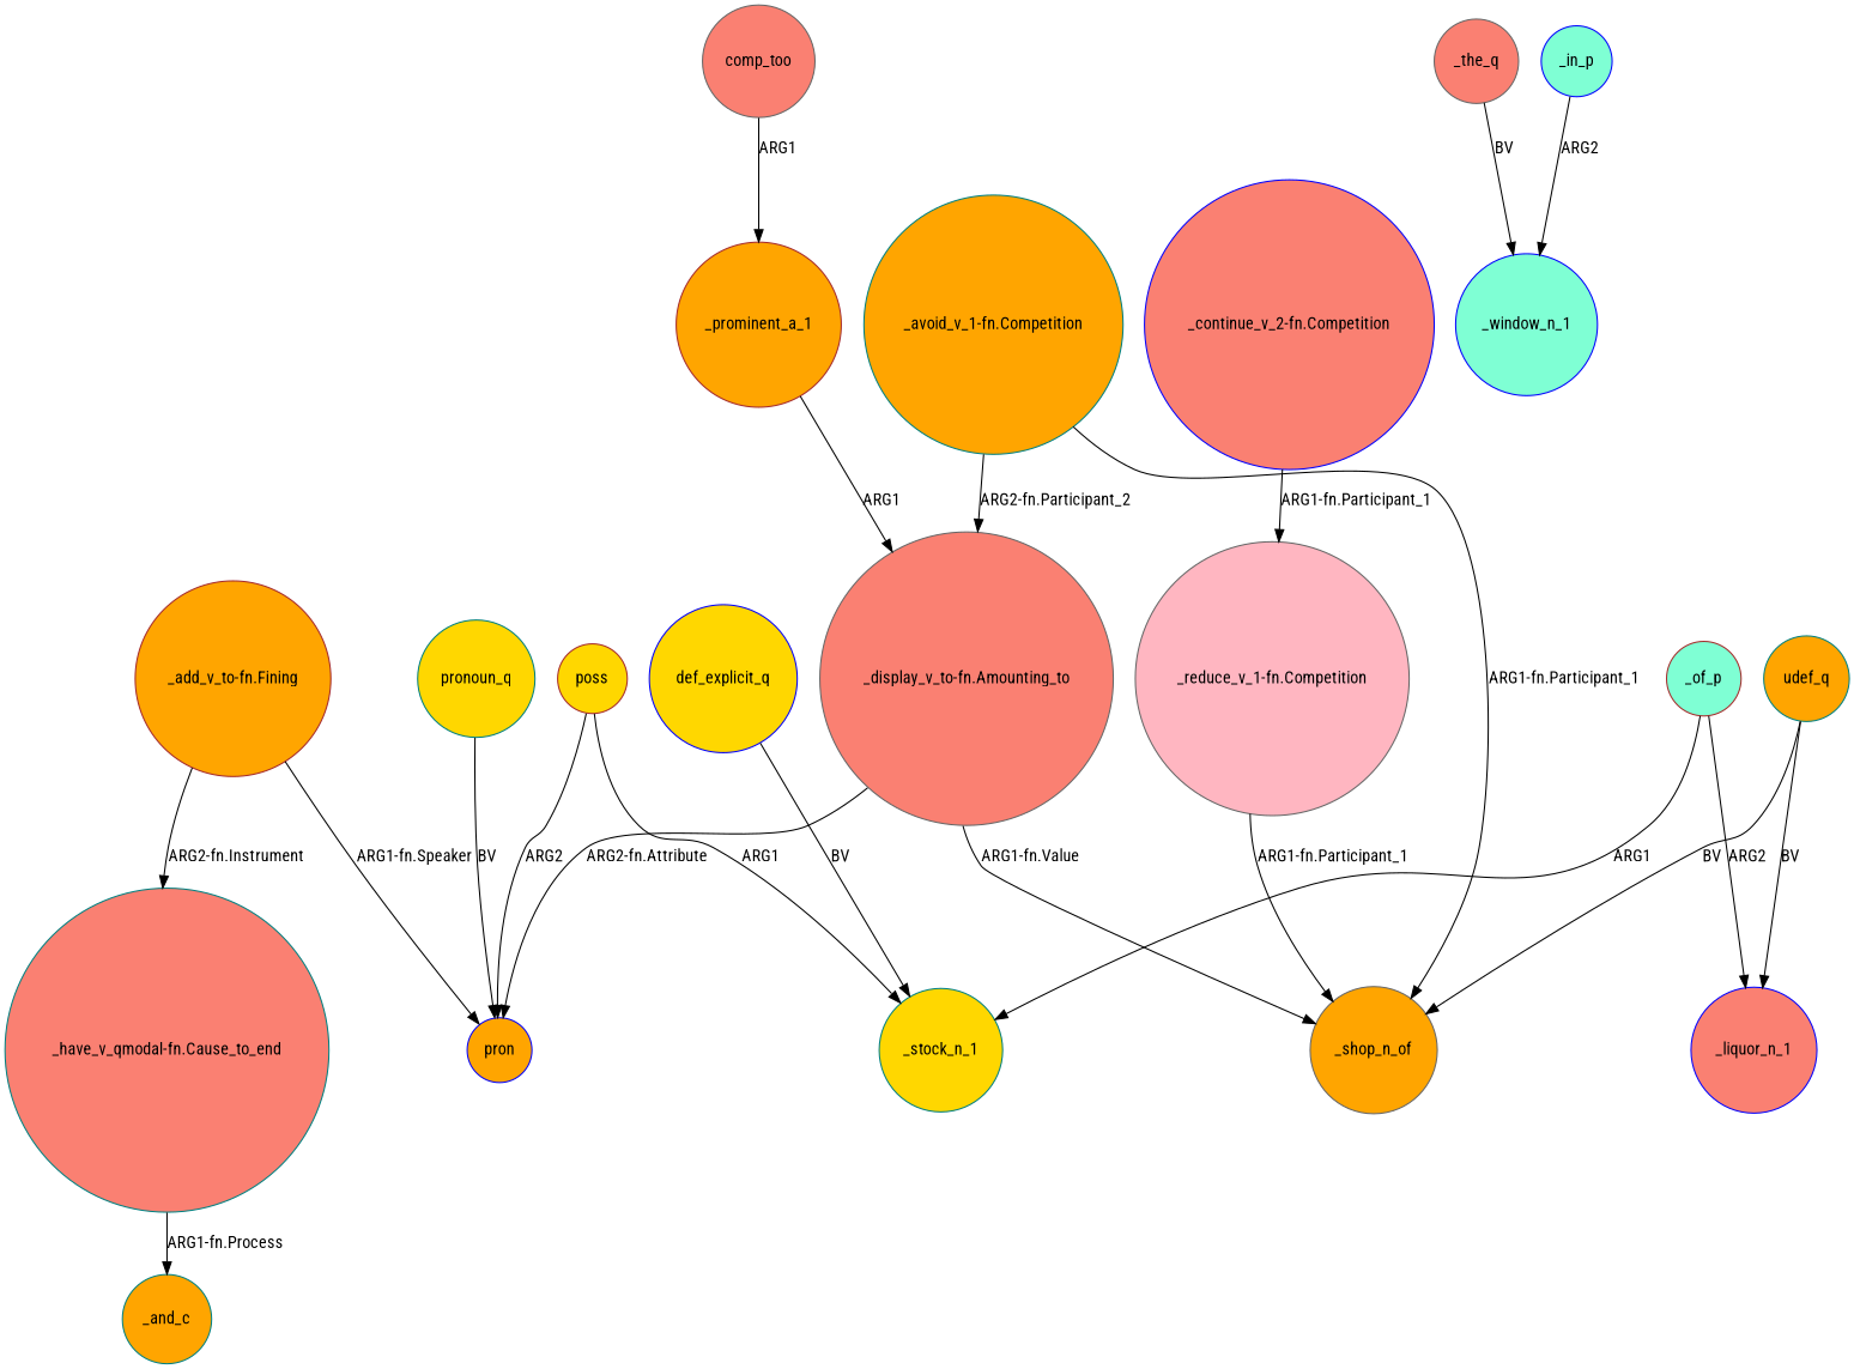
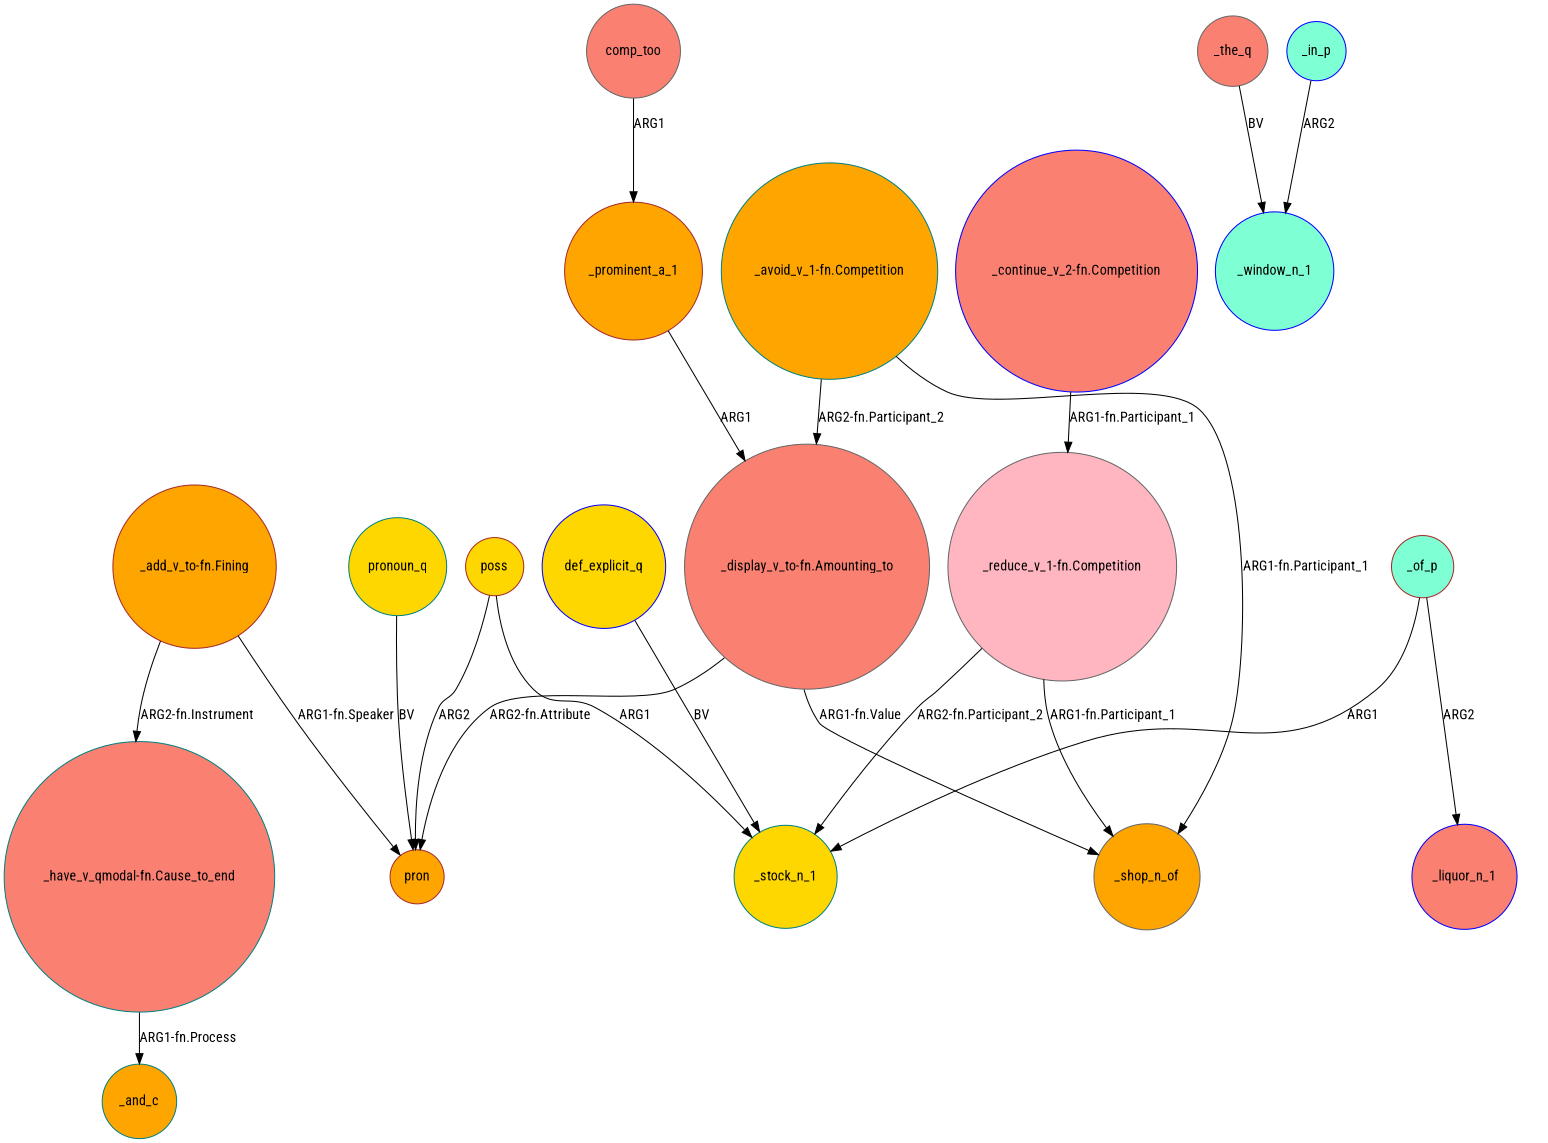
  digraph {
    fontname="Roboto Condensed"
    node [color=blue fillcolor=orange fontname="Roboto Condensed" shape=circle style=filled]
    edge [fontname="Roboto Condensed"]
    comp_too [color=gray40 fillcolor=salmon]
    _prominent_a_1 [color=brown]
    "_display_v_to-fn.Amounting_to" [color=gray40 fillcolor=salmon]
-   pron
+   pron [color=brown]
    _shop_n_of [color=gray40]
    "_add_v_to-fn.Fining" [color=brown]
    "_have_v_qmodal-fn.Cause_to_end" [color=teal fillcolor=salmon]
    _and_c [color=teal]
    "_continue_v_2-fn.Competition" [fillcolor=salmon]
    "_reduce_v_1-fn.Competition" [color=gray40 fillcolor=lightpink]
    _stock_n_1 [color=teal fillcolor=gold]
    "_avoid_v_1-fn.Competition" [color=teal]
-   udef_q [color=teal]
    _liquor_n_1 [fillcolor=salmon]
    def_explicit_q [fillcolor=gold]
    pronoun_q [color=teal fillcolor=gold]
    _the_q [color=gray40 fillcolor=salmon]
    _window_n_1 [fillcolor=aquamarine]
    poss [color=brown fillcolor=gold]
    _in_p [fillcolor=aquamarine]
    _of_p [color=brown fillcolor=aquamarine]
    comp_too -> _prominent_a_1 [label=ARG1]
    _prominent_a_1 -> "_display_v_to-fn.Amounting_to" [label=ARG1]
    "_display_v_to-fn.Amounting_to" -> pron [label="ARG2-fn.Attribute"]
    "_display_v_to-fn.Amounting_to" -> _shop_n_of [label="ARG1-fn.Value"]
    "_add_v_to-fn.Fining" -> pron [label="ARG1-fn.Speaker"]
    "_add_v_to-fn.Fining" -> "_have_v_qmodal-fn.Cause_to_end" [label="ARG2-fn.Instrument"]
    "_have_v_qmodal-fn.Cause_to_end" -> _and_c [label="ARG1-fn.Process"]
    "_continue_v_2-fn.Competition" -> "_reduce_v_1-fn.Competition" [label="ARG1-fn.Participant_1"]
    "_reduce_v_1-fn.Competition" -> _shop_n_of [label="ARG1-fn.Participant_1"]
+   "_reduce_v_1-fn.Competition" -> _stock_n_1 [label="ARG2-fn.Participant_2"]
    "_avoid_v_1-fn.Competition" -> "_display_v_to-fn.Amounting_to" [label="ARG2-fn.Participant_2"]
    "_avoid_v_1-fn.Competition" -> _shop_n_of [label="ARG1-fn.Participant_1"]
-   udef_q -> _shop_n_of [label=BV]
-   udef_q -> _liquor_n_1 [label=BV]
    def_explicit_q -> _stock_n_1 [label=BV]
    pronoun_q -> pron [label=BV]
    _the_q -> _window_n_1 [label=BV]
    poss -> pron [label=ARG2]
    poss -> _stock_n_1 [label=ARG1]
    _in_p -> _window_n_1 [label=ARG2]
    _of_p -> _stock_n_1 [label=ARG1]
    _of_p -> _liquor_n_1 [label=ARG2]
  }
